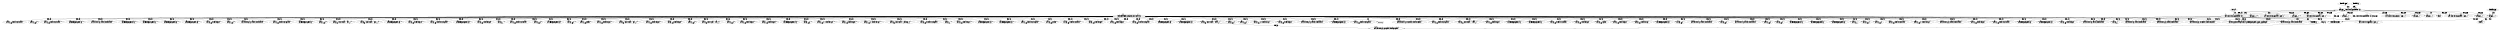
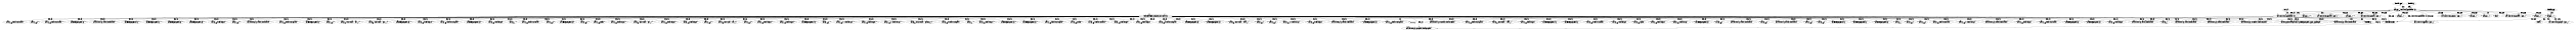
  digraph {
    n1 [label="(Call,pgm + 1)"]
    n2 [label="(MethodReturn,RET)"]
    n3 [label="(Literal,1)"]
+   n4 [label="(Call,(const struct pgm_poll *)(pgm + 1))"]
    n5 [label="(Call,pgm = (const struct pgm_header *)bp)"]
    n6 [label="(Call,(const struct pgm_header *)bp)"]
    n7 [label="(Call,pgm + 1)"]
    n8 [label="(Call,(const struct pgm_data *)(pgm + 1))"]
    n9 [label="(Call,pgm + 1)"]
    n10 [label="(Call,(const struct pgm_nak *)(pgm + 1))"]
    n11 [label="(Call,pgm + 1)"]
    n12 [label="(Call,(const struct pgm_ack *)(pgm + 1))"]
    n13 [label="(Call,(const struct pgm_spm *)(pgm + 1))"]
    n14 [label="(Call,pgm + 1)"]
    n15 [label="(Call,pgm + 1)"]
    n16 [label="(Block,)"]
    n17 [label="(Call,(const struct pgm_data *)(pgm + 1))"]
    n18 [label="(Call,pgm + 1)"]
    n19 [label="(Call,bp++)"]
    n20 [label="(Call,addrtostr(bp, nla_buf, sizeof(nla_buf)))"]
    n21 [label="(Call,addrtostr6(bp, source_buf, sizeof(source_buf)))"]
    n22 [label="(Call,zmtp1_print_datagram(ndo, bp, EXTRACT_16BITS(&pgm->pgm_length)))"]
    n23 [label="(Identifier,bp)"]
    n24 [label="(Call,addrtostr6(bp, nla_buf, sizeof(nla_buf)))"]
    n25 [label="(Call,addrtostr6(bp, nla_buf, sizeof(nla_buf)))"]
    n26 [label="(Call,addrtostr(bp, nla_buf, sizeof(nla_buf)))"]
    n27 [label="(Call,addrtostr6(bp, group_buf, sizeof(group_buf)))"]
    n28 [label="(Call,addrtostr(bp, source_buf, sizeof(source_buf)))"]
    n29 [label="(MethodParameterIn,register const u_char *bp)"]
    n30 [label="(Call,bp += sizeof(struct in6_addr))"]
    n31 [label="(Call,bp = (const u_char *) (rdata + 1))"]
    n32 [label="(Call,bp += sizeof(uint32_t))"]
    n33 [label="(Call,EXTRACT_32BITS(bp))"]
    n34 [label="(Call,EXTRACT_32BITS(bp))"]
    n35 [label="(Call,bp += sizeof(struct in_addr))"]
    n36 [label="(Call,bp += sizeof(uint32_t))"]
    n37 [label="(Call,bp += opt_len)"]
    n38 [label="(Call,bp += sizeof(uint32_t))"]
    n39 [label="(Call,bp += sizeof(uint16_t))"]
    n40 [label="(Call,EXTRACT_32BITS(bp))"]
    n41 [label="(Call,bp += 2)"]
    n42 [label="(Call,addrtostr(bp, nla_buf, sizeof(nla_buf)))"]
    n43 [label="(Call,bp += 2)"]
    n44 [label="(Call,addrtostr(bp, nla_buf, sizeof(nla_buf)))"]
    n45 [label="(Call,bp += 2)"]
    n46 [label="(Call,bp += 2)"]
    n47 [label="(Call,EXTRACT_32BITS(bp))"]
    n48 [label="(Call,EXTRACT_32BITS(bp))"]
    n49 [label="(Call,EXTRACT_32BITS(bp))"]
    n50 [label="(Call,bp++)"]
    n51 [label="(Call,bp += 2)"]
    n52 [label="(Call,bp += 2)"]
    n53 [label="(Call,bp += sizeof(struct in_addr))"]
    n54 [label="(Call,bp += (2 * sizeof(uint16_t)))"]
    n55 [label="(Call,addrtostr6(bp, nla_buf, sizeof(nla_buf)))"]
    n56 [label="(Call,bp += sizeof(uint32_t))"]
    n57 [label="(Call,bp += sizeof(struct in_addr))"]
    n58 [label="(Call,EXTRACT_32BITS(bp))"]
    n59 [label="(Call,EXTRACT_16BITS(bp))"]
    n60 [label="(Call,bp += sizeof(uint32_t))"]
    n61 [label="(Call,bp += sizeof(struct in_addr))"]
    n62 [label="(Call,bp += 2)"]
    n63 [label="(Call,bp += sizeof(struct in_addr))"]
    n64 [label="(Call,EXTRACT_16BITS(bp))"]
    n65 [label="(Call,addrtostr(bp, nla_buf, sizeof(nla_buf)))"]
    n66 [label="(Call,EXTRACT_32BITS(bp))"]
    n67 [label="(Call,EXTRACT_16BITS(bp))"]
    n68 [label="(Call,EXTRACT_32BITS(bp))"]
    n69 [label="(Call,EXTRACT_16BITS(bp))"]
    n70 [label="(Call,bp += sizeof(uint32_t))"]
    n71 [label="(Call,bp += 2)"]
    n72 [label="(Call,addrtostr6(bp, nla_buf, sizeof(nla_buf)))"]
    n73 [label="(Call,bp += sizeof(struct in6_addr))"]
    n74 [label="(Call,EXTRACT_16BITS(bp))"]
    n75 [label="(Call,bp += 2)"]
    n76 [label="(Call,bp = (struct u_char *) (ack + 1))"]
    n77 [label="(Call,bp = (const u_char *) (spm + 1))"]
    n78 [label="(Call,EXTRACT_32BITS(bp))"]
    n79 [label="(Call,bp += sizeof(uint32_t))"]
    n80 [label="(Call,bp += sizeof(struct in6_addr))"]
    n81 [label="(Call,EXTRACT_32BITS(bp))"]
    n82 [label="(Call,bp += sizeof(uint32_t))"]
    n83 [label="(Call,bp++)"]
    n84 [label="(Call,bp += sizeof(struct in_addr))"]
    n85 [label="(Call,bp += 2)"]
    n86 [label="(Call,EXTRACT_32BITS(bp))"]
    n87 [label="(Call,bp += 2)"]
    n88 [label="(Call,bp += opt_len)"]
    n89 [label="(Call,bp += sizeof(uint32_t))"]
    n90 [label="(Call,bp = (const u_char *) (polr + 1))"]
    n91 [label="(Call,bp += sizeof(uint32_t))"]
    n92 [label="(Call,bp += sizeof(uint32_t))"]
    n93 [label="(Call,bp += 2)"]
    n94 [label="(Call,bp = (const u_poll *) (nak + 1))"]
    n95 [label="(Call,bp += 2)"]
    n96 [label="(Call,bp += sizeof(uint32_t))"]
    n97 [label="(Call,bp += sizeof(uint32_t))"]
    n98 [label="(Call,EXTRACT_32BITS(bp))"]
    n99 [label="(Call,bp += 2)"]
    n100 [label="(Call,bp += (2 * sizeof(uint16_t)))"]
    n101 [label="(Call,bp += sizeof(uint32_t))"]
    n102 [label="(Call,bp += (2 * sizeof(uint16_t)))"]
-   n103 [label="(Call,bp = (const u_char *) (poll_msg + 1))"]
+   n103 [label="(Call,bp = (source u_char *) (poll_msg + 1))"]
    n104 [label="(Call,bp += sizeof(struct in6_addr))"]
    n105 [label="(Call,bp++)"]
    n106 [label="(Call,bp += sizeof(uint16_t))"]
    n107 [label="(Call,EXTRACT_16BITS(bp))"]
    n108 [label="(Call,EXTRACT_32BITS(bp))"]
    n109 [label="(Call,bp += sizeof(struct in6_addr))"]
    n110 [label="(Call,bp += opt_len)"]
    n111 [label="(Call,bp += sizeof(struct in_addr))"]
    n112 [label="(Call,bp += sizeof(uint32_t))"]
    n113 [label="(Call,bp += sizeof(uint32_t))"]
    n114 [label="(Call,bp += sizeof(struct in6_addr))"]
    n115 [label="(Call,EXTRACT_32BITS(bp))"]
    n116 [label="(Call,EXTRACT_32BITS(bp))"]
    n117 [label="(Call,bp = (const u_char *) (odata + 1))"]
    n118 [label="(Call,bp += 2)"]
    n119 [label="(Call,bp += 2)"]
    n120 [label="(Call,bp += (2 * sizeof(uint16_t)))"]
    n121 [label="(Call,bp += sizeof(uint32_t))"]
    n122 [label="(Call,addrtostr6(bp, nla_buf, sizeof(nla_buf)))"]
    n123 [label="(Call,EXTRACT_32BITS(bp))"]
    n124 [label="(Call,bp += sizeof(struct in6_addr))"]
    1000106
    n126 [label="(Identifier,pgm)"]
    n127 [label="(Identifier,pgm)"]
    n128 [label="(Identifier,ip)"]
    1000129
    n1 -> n2 [label="DDG: pgm"]
    n1 -> n3 [label="CFG: "]
+   n1 -> n4 [label="AST: "]
    n3 -> n1 [label="AST: "]
+   n4 -> n1 [label="CFG: "]
    n5 -> n1 [label="DDG: pgm"]
    n5 -> n2 [label="DDG: pgm"]
    n5 -> n2 [label="DDG: (const struct pgm_header *)bp"]
    n5 -> n6 [label="CFG: "]
    n5 -> n7 [label="DDG: pgm"]
    n5 -> n8 [label="DDG: pgm"]
    n5 -> n9 [label="DDG: pgm"]
    n5 -> n10 [label="DDG: pgm"]
    n5 -> n11 [label="DDG: pgm"]
    n5 -> n12 [label="DDG: pgm"]
    n5 -> n13 [label="AST: pgm"]
    n5 -> n14 [label="DDG: pgm"]
    n5 -> n15 [label="DDG: pgm"]
    n5 -> n16 [label="AST: "]
    n5 -> n17 [label="DDG: pgm"]
    n5 -> n18 [label="DDG: pgm"]
-   n6 -> n12 [label="DDG: bp"]
+   n6 -> n2 [label="DDG: bp"]
    n6 -> n5 [label="AST: "]
    n6 -> n5 [label="DDG: bp"]
    n6 -> n19 [label="DDG: bp"]
    n6 -> n20 [label="DDG: bp"]
    n6 -> n21 [label="DDG: bp"]
    n6 -> n22 [label="DDG: bp"]
    n6 -> n23 [label="CFG: "]
    n6 -> n24 [label="DDG: bp"]
    n6 -> n25 [label="DDG: bp"]
    n6 -> n26 [label="DDG: bp"]
    n6 -> n27 [label="DDG: bp"]
    n23 -> n6 [label="AST: "]
    n29 -> n2 [label="DDG: bp"]
    n29 -> n19 [label="DDG: bp"]
    n29 -> n20 [label="DDG: bp"]
    n29 -> n21 [label="DDG: bp"]
    n29 -> n22 [label="DDG: bp"]
    n29 -> n24 [label="DDG: bp"]
    n29 -> n25 [label="DDG: bp"]
    n29 -> n26 [label="DDG: bp"]
-   n117 -> n27 [label="DDG: bp"]
+   n29 -> n27 [label="DDG: bp"]
    n29 -> n28 [label="DDG: bp"]
    n29 -> n30 [label="DDG: bp"]
    n29 -> n31 [label="DDG: bp"]
    n29 -> n32 [label="DDG: bp"]
    n29 -> n33 [label="DDG: bp"]
    n29 -> n34 [label="DDG: bp"]
    n29 -> n35 [label="DDG: bp"]
    n29 -> n36 [label="DDG: bp"]
    n29 -> n37 [label="DDG: bp"]
    n29 -> n38 [label="DDG: bp"]
    n29 -> n39 [label="DDG: bp"]
    n29 -> n40 [label="DDG: bp"]
    n29 -> n41 [label="DDG: bp"]
    n29 -> n42 [label="DDG: bp"]
    n29 -> n43 [label="DDG: bp"]
    n29 -> n44 [label="DDG: bp"]
    n29 -> n45 [label="DDG: bp"]
    n29 -> n46 [label="DDG: bp"]
    n29 -> n47 [label="DDG: bp"]
    n29 -> n48 [label="DDG: bp"]
    n29 -> n49 [label="DDG: bp"]
    n29 -> n50 [label="DDG: bp"]
    n29 -> n51 [label="DDG: bp"]
    n29 -> n52 [label="DDG: bp"]
    n29 -> n53 [label="DDG: bp"]
    n29 -> n54 [label="DDG: bp"]
    n29 -> n55 [label="DDG: bp"]
    n29 -> n56 [label="DDG: bp"]
    n29 -> n57 [label="DDG: bp"]
    n29 -> n58 [label="DDG: bp"]
    n29 -> n59 [label="DDG: bp"]
    n29 -> n60 [label="DDG: bp"]
    n29 -> n61 [label="DDG: bp"]
    n29 -> n62 [label="DDG: bp"]
    n29 -> n63 [label="DDG: bp"]
    n29 -> n64 [label="DDG: bp"]
    n29 -> n65 [label="DDG: bp"]
    n29 -> n66 [label="DDG: bp"]
    n29 -> n67 [label="DDG: bp"]
    n29 -> n68 [label="DDG: bp"]
    n29 -> n69 [label="DDG: bp"]
    n29 -> n70 [label="DDG: bp"]
    n29 -> n71 [label="DDG: bp"]
    n29 -> n72 [label="DDG: bp"]
    n29 -> n73 [label="DDG: bp"]
    n29 -> n74 [label="DDG: bp"]
    n29 -> n75 [label="DDG: bp"]
    n29 -> n76 [label="DDG: bp"]
    n29 -> n77 [label="DDG: bp"]
    n29 -> n78 [label="DDG: bp"]
    n29 -> n79 [label="DDG: bp"]
    n29 -> n80 [label="DDG: bp"]
    n29 -> n81 [label="DDG: bp"]
    n29 -> n82 [label="DDG: bp"]
    n29 -> n83 [label="DDG: bp"]
    n29 -> n84 [label="DDG: bp"]
    n29 -> n85 [label="DDG: bp"]
    n29 -> n86 [label="DDG: bp"]
    n29 -> n87 [label="DDG: bp"]
    n29 -> n88 [label="DDG: bp"]
    n29 -> n89 [label="DDG: bp"]
    n29 -> n90 [label="DDG: bp"]
    n29 -> n91 [label="DDG: bp"]
    n29 -> n92 [label="DDG: bp"]
    n29 -> n93 [label="DDG: bp"]
    n29 -> n94 [label="DDG: bp"]
    n29 -> n95 [label="DDG: bp"]
    n29 -> n96 [label="DDG: bp"]
    n29 -> n97 [label="DDG: bp"]
    n29 -> n98 [label="DDG: bp"]
    n29 -> n99 [label="DDG: bp"]
    n29 -> n100 [label="DDG: bp"]
    n29 -> n101 [label="DDG: bp"]
    n29 -> n102 [label="DDG: bp"]
    n29 -> n103 [label="DDG: bp"]
    n29 -> n104 [label="DDG: bp"]
    n29 -> n105 [label="DDG: bp"]
    n29 -> n106 [label="DDG: bp"]
    n29 -> n107 [label="DDG: bp"]
    n29 -> n108 [label="DDG: bp"]
    n29 -> n109 [label="DDG: bp"]
    n29 -> n110 [label="DDG: bp"]
    n29 -> n111 [label="DDG: bp"]
    n29 -> n112 [label="DDG: bp"]
    n29 -> n113 [label="DDG: bp"]
    n29 -> n114 [label="DDG: bp"]
    n29 -> n115 [label="DDG: bp"]
    n29 -> n116 [label="DDG: bp"]
    n29 -> n117 [label="DDG: bp"]
    n29 -> n118 [label="DDG: bp"]
    n29 -> n119 [label="DDG: bp"]
    n29 -> n120 [label="DDG: bp"]
    n29 -> n121 [label="DDG: bp"]
    n29 -> n122 [label="DDG: bp"]
    n29 -> n123 [label="DDG: bp"]
    n29 -> n124 [label="DDG: bp"]
    n29 -> 1000106 [label="AST: "]
    n126 -> n1 [label="AST: "]
    n127 -> n5 [label="AST: "]
    n128 -> n5 [label="CFG: "]
    1000129 -> n6 [label="AST: "]
  }
